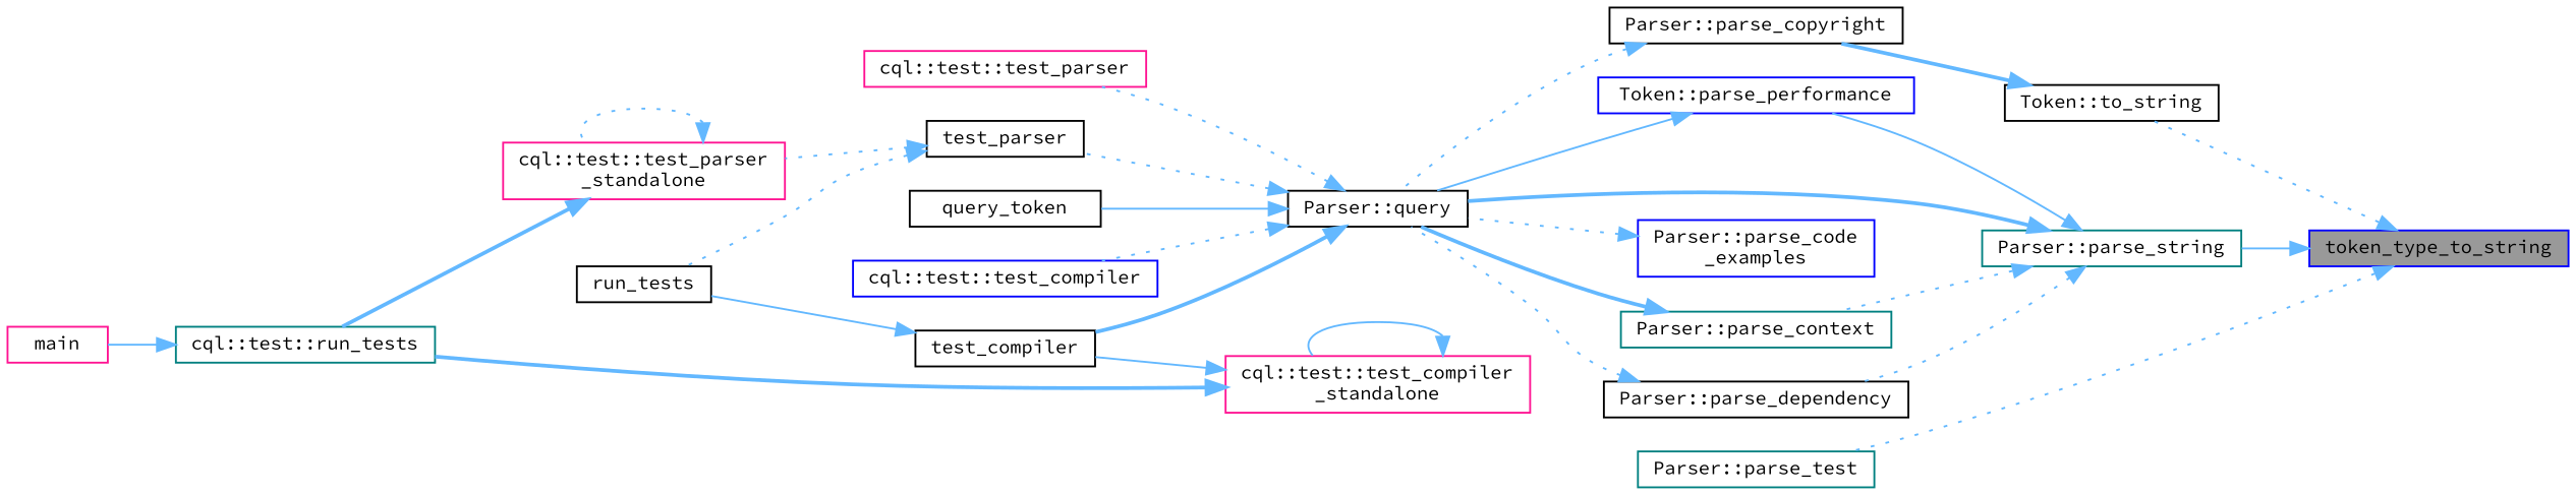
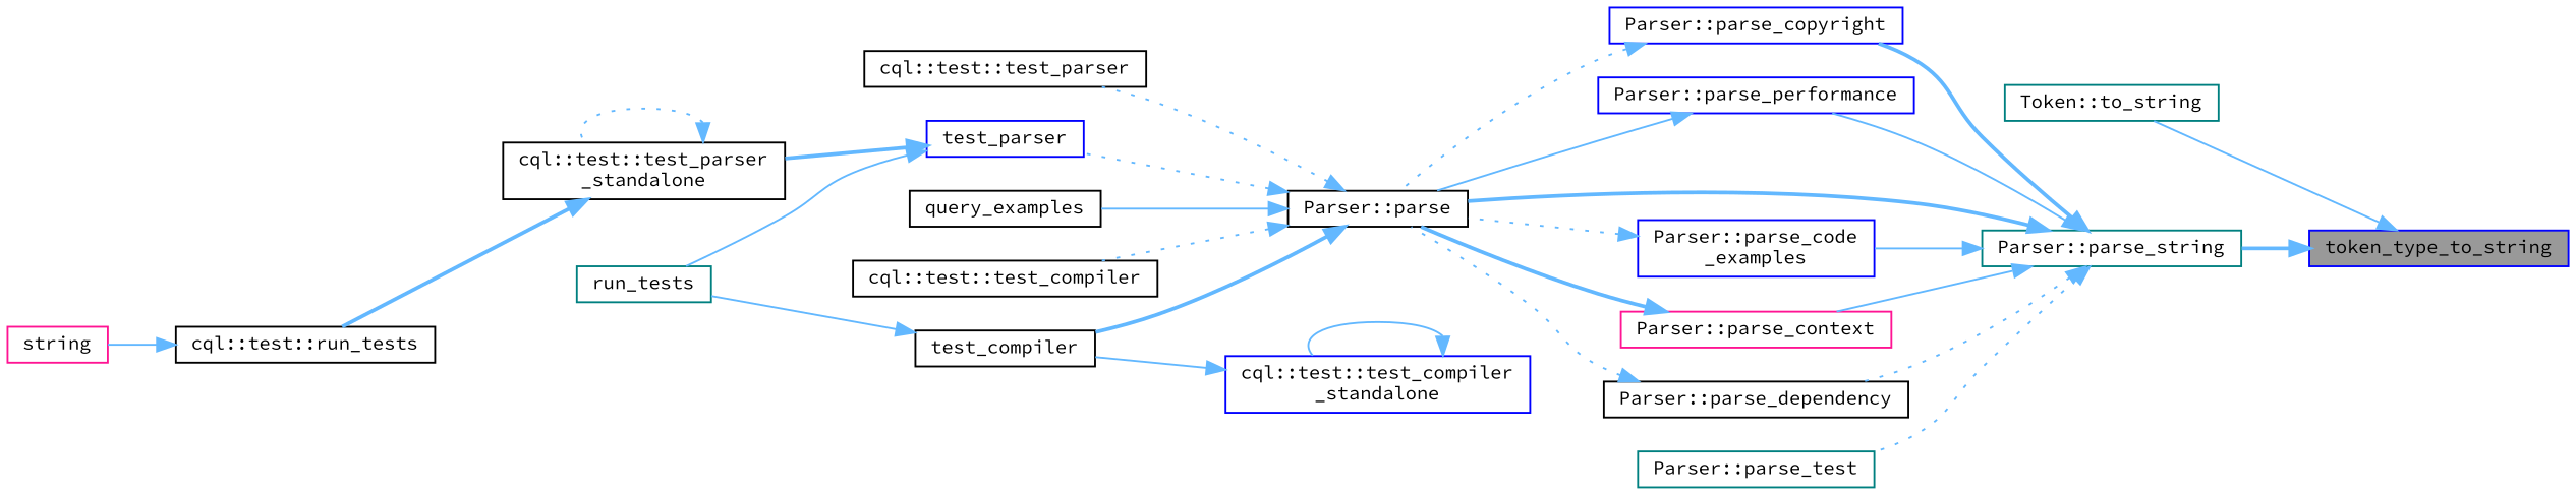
  digraph {
    fontname="Source Code Pro"
    rankdir=RL
    node [color=black fillcolor=white fontname="Source Code Pro" fontsize=10 shape=box style=filled]
    edge [color=steelblue1 dir=back fontname="Source Code Pro" fontsize=10 labelfontname=Helvetica labelfontsize=10 style=dotted]
    n1 [color=blue fillcolor=grey60 fontcolor=black height=0.2 label=token_type_to_string width=0.4]
    n2 [color=teal height=0.2 label="Parser::parse_string" width=0.4]
-   n3 [height=0.2 label="Token::to_string" width=0.4]
+   n3 [color=teal height=0.2 label="Token::to_string" width=0.4]
    n4 [color=blue height=0.2 label="Parser::parse_code\l_examples" width=0.4]
-   n5 [color=teal height=0.2 label="Parser::parse_context" width=0.4]
-   n6 [height=0.2 label="Parser::parse_copyright" width=0.4]
+   n5 [color=deeppink height=0.2 label="Parser::parse_context" width=0.4]
+   n6 [color=blue height=0.2 label="Parser::parse_copyright" width=0.4]
    n7 [height=0.2 label="Parser::parse_dependency" width=0.4]
-   n8 [color=blue height=0.2 label="Token::parse_performance" width=0.4]
+   n8 [color=blue height=0.2 label="Parser::parse_performance" width=0.4]
    n9 [color=teal height=0.2 label="Parser::parse_test" width=0.4]
-   n10 [height=0.2 label="Parser::query" width=0.4]
-   n11 [height=0.2 label=query_token width=0.4]
-   n12 [color=blue height=0.2 label="cql::test::test_compiler" width=0.4]
+   n10 [height=0.2 label="Parser::parse" width=0.4]
+   n11 [height=0.2 label=query_examples width=0.4]
+   n12 [height=0.2 label="cql::test::test_compiler" width=0.4]
    n13 [height=0.2 label=test_compiler width=0.4]
-   n14 [color=deeppink height=0.2 label="cql::test::test_parser" width=0.4]
-   n15 [height=0.2 label=test_parser width=0.4]
-   n16 [height=0.2 label=run_tests width=0.4]
-   n17 [color=deeppink height=0.2 label="cql::test::test_parser\l_standalone" width=0.4]
-   n18 [color=deeppink height=0.2 label="cql::test::test_compiler\l_standalone" width=0.4]
-   n19 [color=teal height=0.2 label="cql::test::run_tests" width=0.4]
-   n20 [color=deeppink height=0.2 label=main width=0.4]
-   n1 -> n2 [style=solid]
-   n1 -> n3
-   n2 -> n5
-   n3 -> n6 [style=bold]
+   n14 [height=0.2 label="cql::test::test_parser" width=0.4]
+   n15 [color=blue height=0.2 label=test_parser width=0.4]
+   n16 [color=teal height=0.2 label=run_tests width=0.4]
+   n17 [height=0.2 label="cql::test::test_parser\l_standalone" width=0.4]
+   n18 [color=blue height=0.2 label="cql::test::test_compiler\l_standalone" width=0.4]
+   n19 [height=0.2 label="cql::test::run_tests" width=0.4]
+   n20 [color=deeppink height=0.2 label=string width=0.4]
+   n1 -> n2 [style=bold]
+   n1 -> n3 [style=solid]
+   n2 -> n4 [style=solid]
+   n2 -> n5 [style=solid]
+   n2 -> n6 [style=bold]
    n2 -> n7
    n2 -> n8 [style=solid]
-   n1 -> n9
+   n2 -> n9
    n2 -> n10 [style=bold]
    n4 -> n10
    n5 -> n10 [style=bold]
    n6 -> n10
    n7 -> n10
    n8 -> n10 [style=solid]
    n10 -> n11 [style=solid]
    n10 -> n12
    n10 -> n13 [style=bold]
    n10 -> n14
    n10 -> n15
    n13 -> n16 [style=solid]
-   n15 -> n16
-   n15 -> n17
+   n15 -> n16 [style=solid]
+   n15 -> n17 [style=bold]
    n17 -> n17
    n17 -> n19 [style=bold]
    n18 -> n13 [style=solid]
    n18 -> n18 [style=solid]
-   n18 -> n19 [style=bold]
    n19 -> n20 [style=solid]
  }
